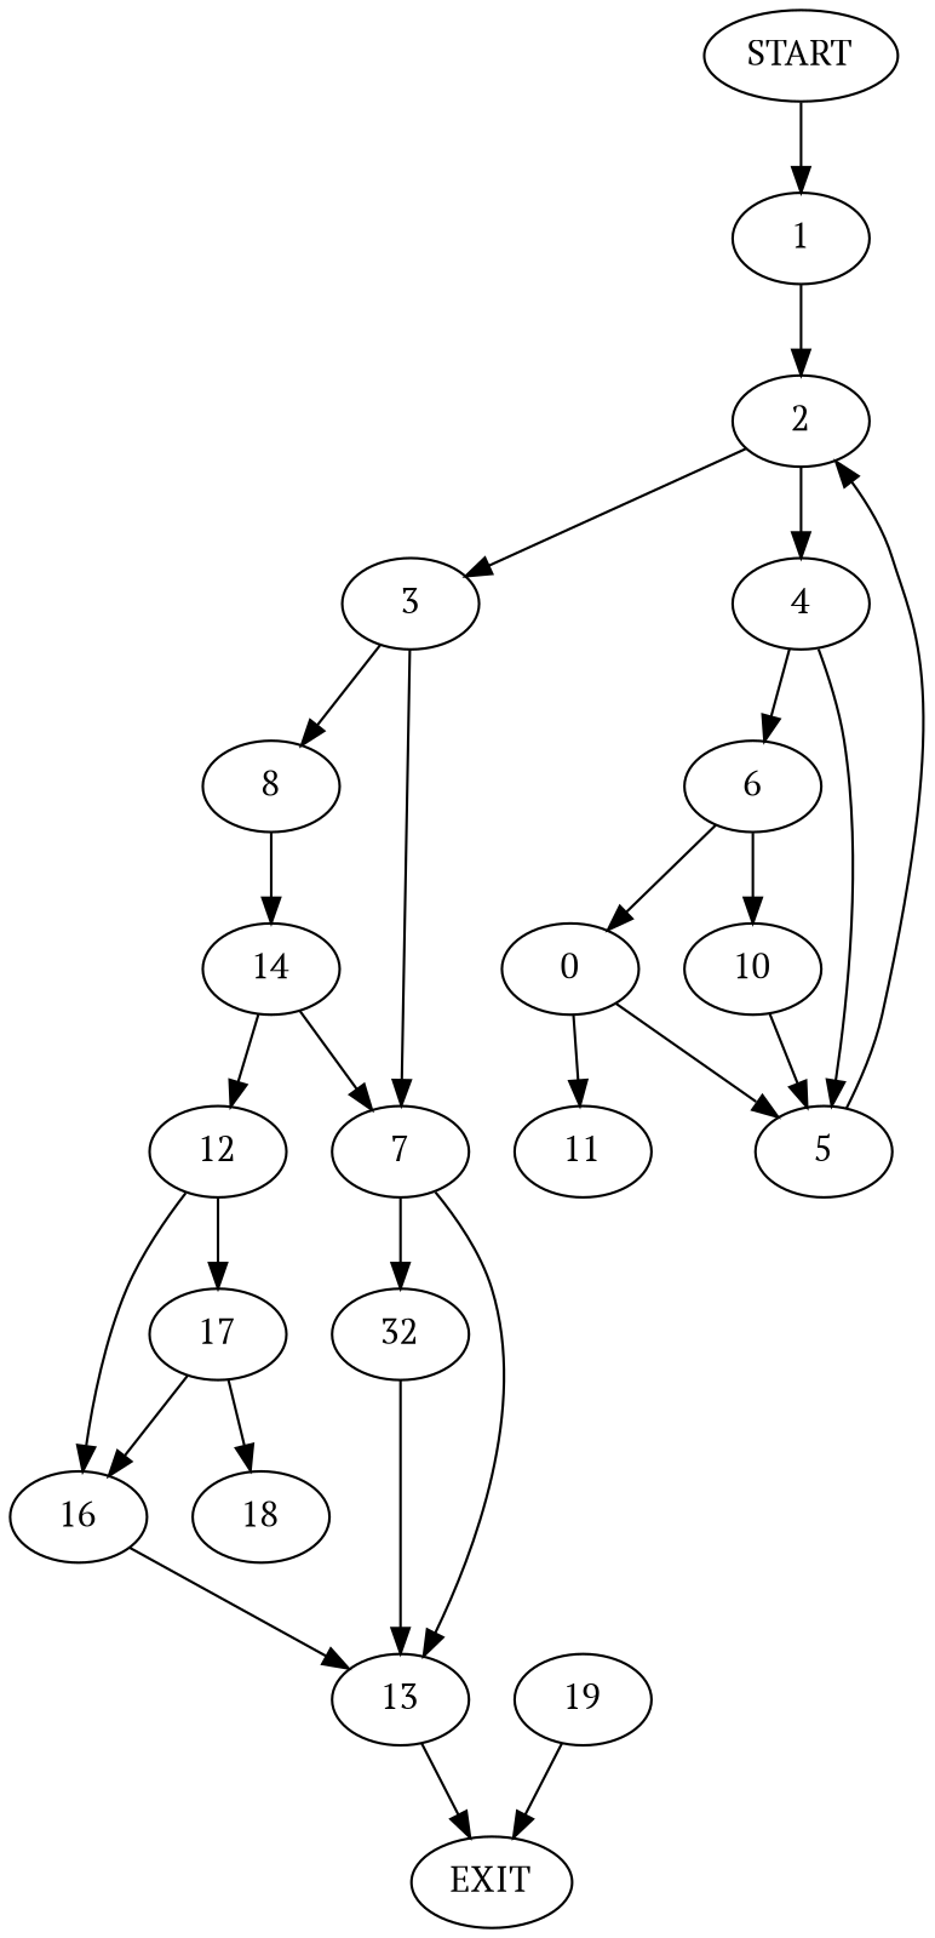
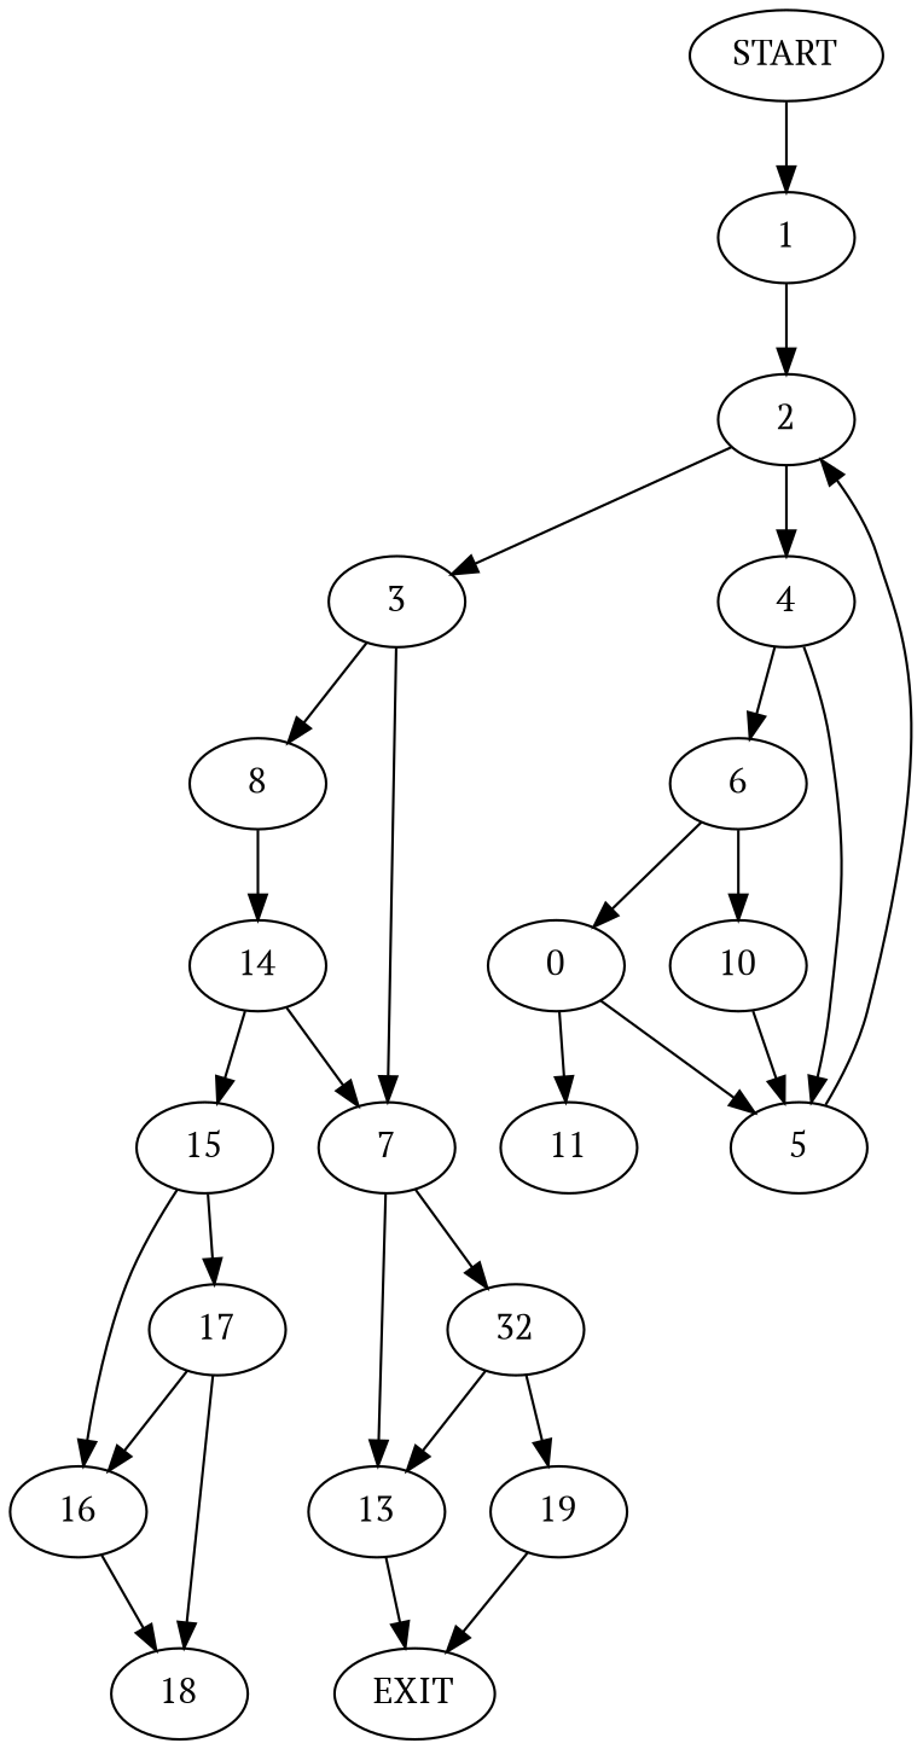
  digraph {
    fontname="PT Serif"
    node [fontname="PT Serif"]
    edge [fontname="PT Serif"]
    n1 [label=START]
    1
    2
    n4 [label=EXIT]
    3
    4
    7
    8
    5
    6
    n11 [label=32]
    13
    14
    n14 [label=0]
    10
    11
    19
-   15 [label=12]
+   15
    16
    17
    18
    n1 -> 1
    1 -> 2
    2 -> 3
    2 -> 4
    3 -> 7
    3 -> 8
    4 -> 5
    4 -> 6
    7 -> n11
    7 -> 13
    8 -> 14
    5 -> 2
    6 -> n14
    6 -> 10
    n11 -> 13
+   n11 -> 19
    13 -> n4
    14 -> 7
    14 -> 15
    n14 -> 5
    n14 -> 11
    10 -> 5
    19 -> n4
    15 -> 16
    15 -> 17
-   16 -> 13
+   16 -> 18
    17 -> 16
    17 -> 18
  }
